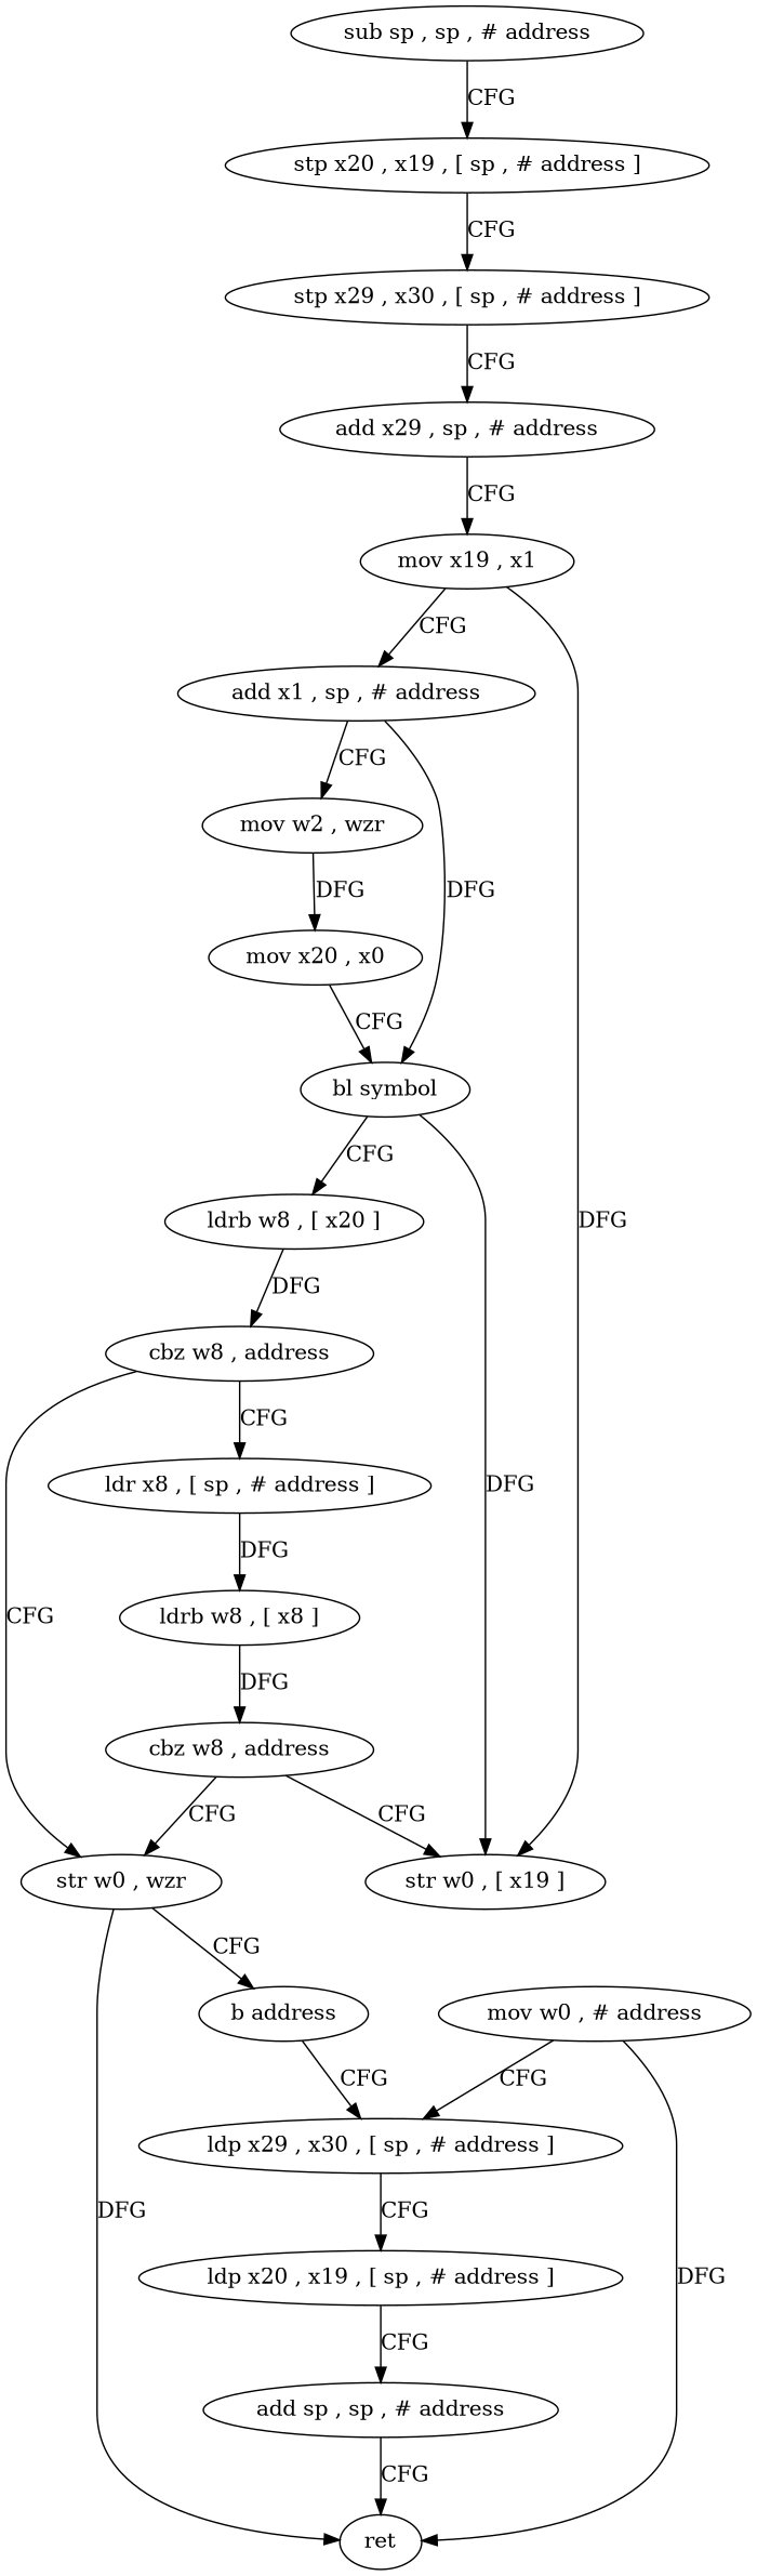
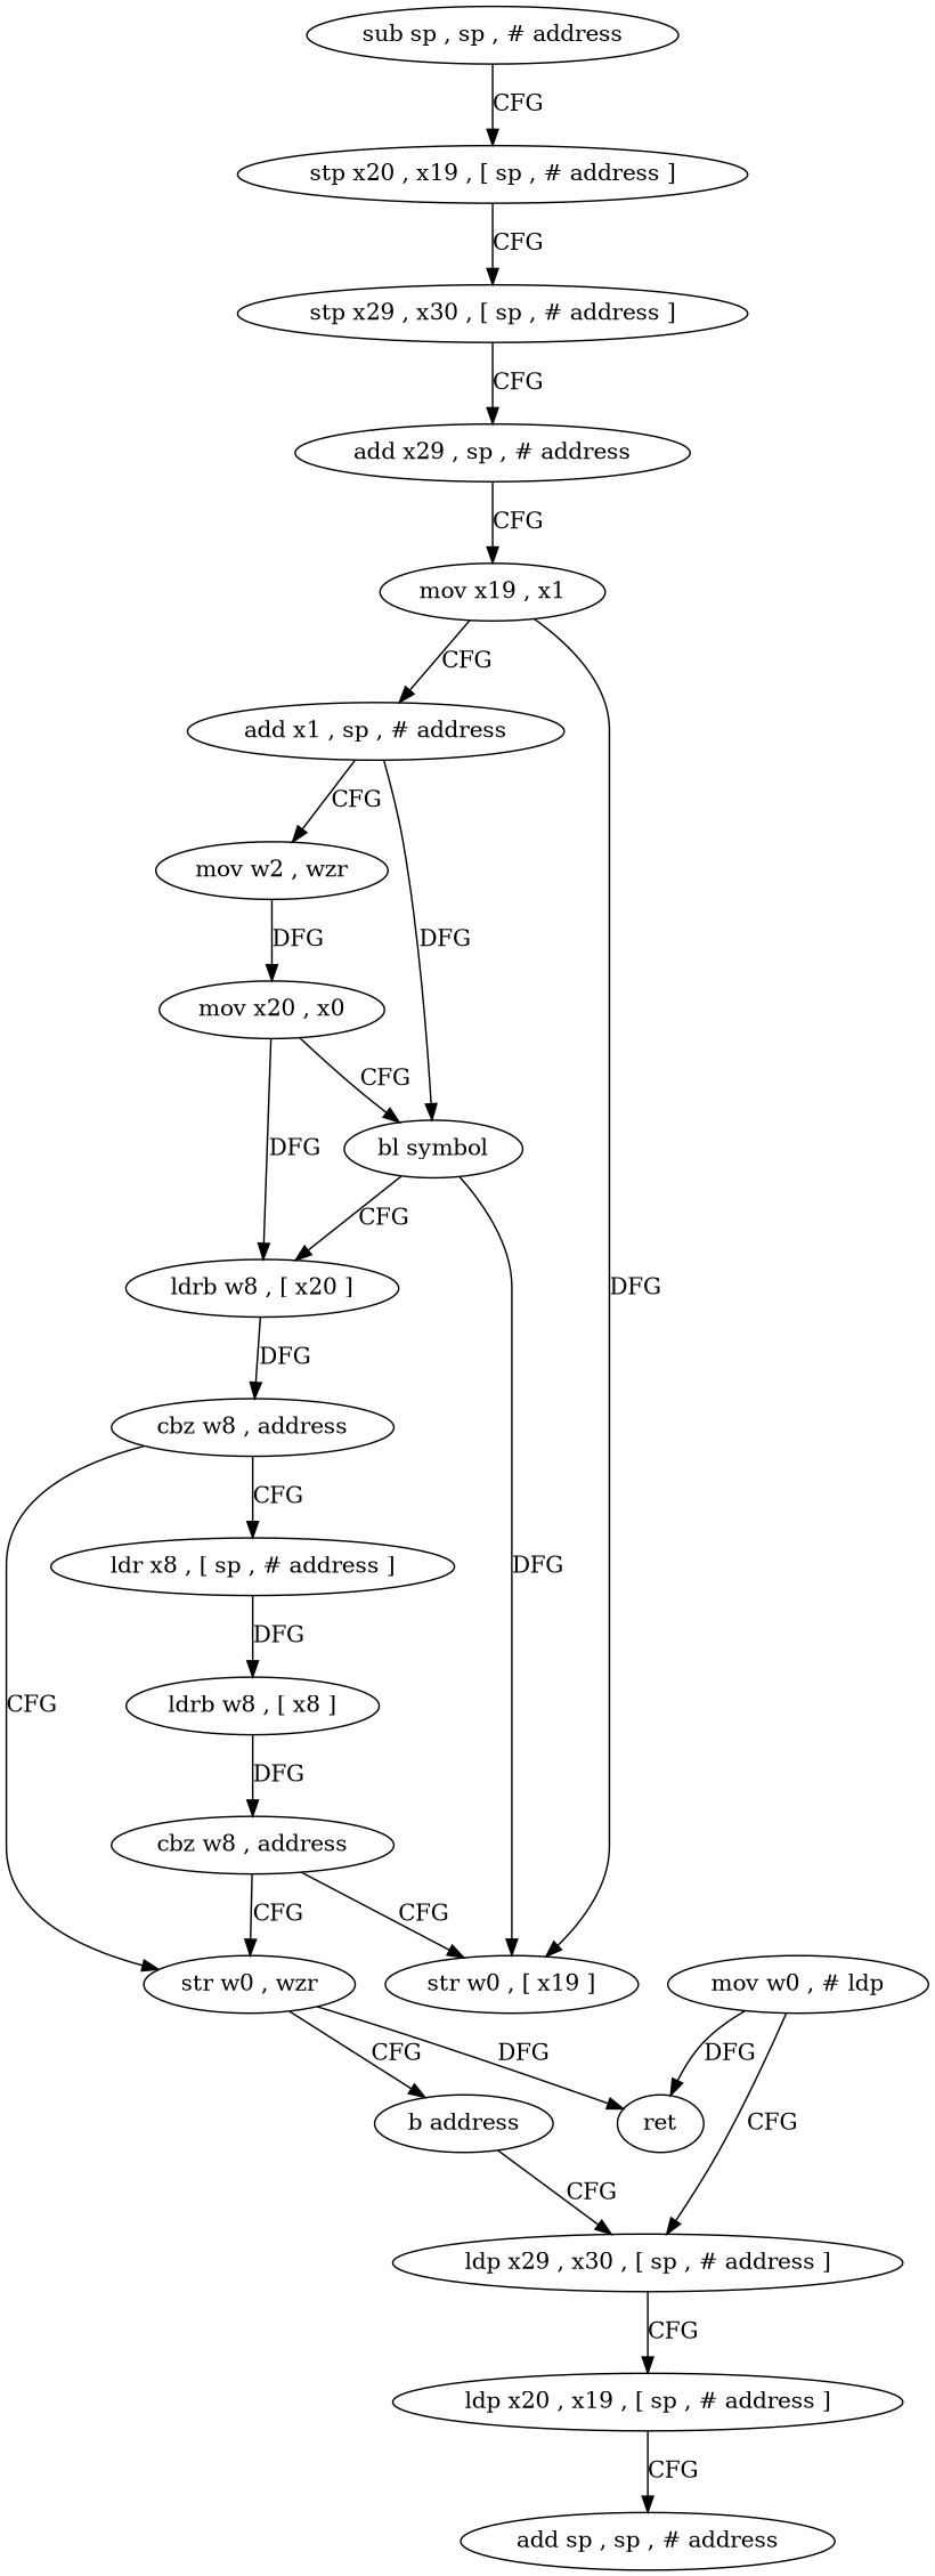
  digraph {
    n1 [label="sub sp , sp , # address"]
    n2 [label="stp x20 , x19 , [ sp , # address ]"]
    n3 [label="stp x29 , x30 , [ sp , # address ]"]
    n4 [label="add x29 , sp , # address"]
    n5 [label="mov x19 , x1"]
    n6 [label="add x1 , sp , # address"]
    n7 [label="str w0 , [ x19 ]"]
    n8 [label="mov w2 , wzr"]
    n9 [label="bl symbol"]
    n10 [label="mov x20 , x0"]
    n11 [label="ldrb w8 , [ x20 ]"]
    n12 [label="cbz w8 , address"]
    n13 [label="str w0 , wzr"]
    n14 [label="ldr x8 , [ sp , # address ]"]
    n15 [label="b address"]
    n16 [label=ret]
    n17 [label="ldrb w8 , [ x8 ]"]
    n18 [label="ldp x29 , x30 , [ sp , # address ]"]
    n19 [label="cbz w8 , address"]
    n20 [label="ldp x20 , x19 , [ sp , # address ]"]
    n21 [label="add sp , sp , # address"]
-   n22 [label="mov w0 , # address"]
+   n22 [label="mov w0 , # ldp"]
    n1 -> n2 [label=CFG]
    n2 -> n3 [label=CFG]
    n3 -> n4 [label=CFG]
    n4 -> n5 [label=CFG]
    n5 -> n6 [label=CFG]
    n5 -> n7 [label=DFG]
    n6 -> n8 [label=CFG]
    n6 -> n9 [label=DFG]
    n8 -> n10 [label=DFG]
    n9 -> n7 [label=DFG]
    n9 -> n11 [label=CFG]
    n10 -> n9 [label=CFG]
+   n10 -> n11 [label=DFG]
    n11 -> n12 [label=DFG]
    n12 -> n13 [label=CFG]
    n12 -> n14 [label=CFG]
    n13 -> n15 [label=CFG]
    n13 -> n16 [label=DFG]
    n14 -> n17 [label=DFG]
    n15 -> n18 [label=CFG]
    n17 -> n19 [label=DFG]
    n18 -> n20 [label=CFG]
    n19 -> n7 [label=CFG]
    n19 -> n13 [label=CFG]
    n20 -> n21 [label=CFG]
-   n21 -> n16 [label=CFG]
    n22 -> n16 [label=DFG]
    n22 -> n18 [label=CFG]
  }
